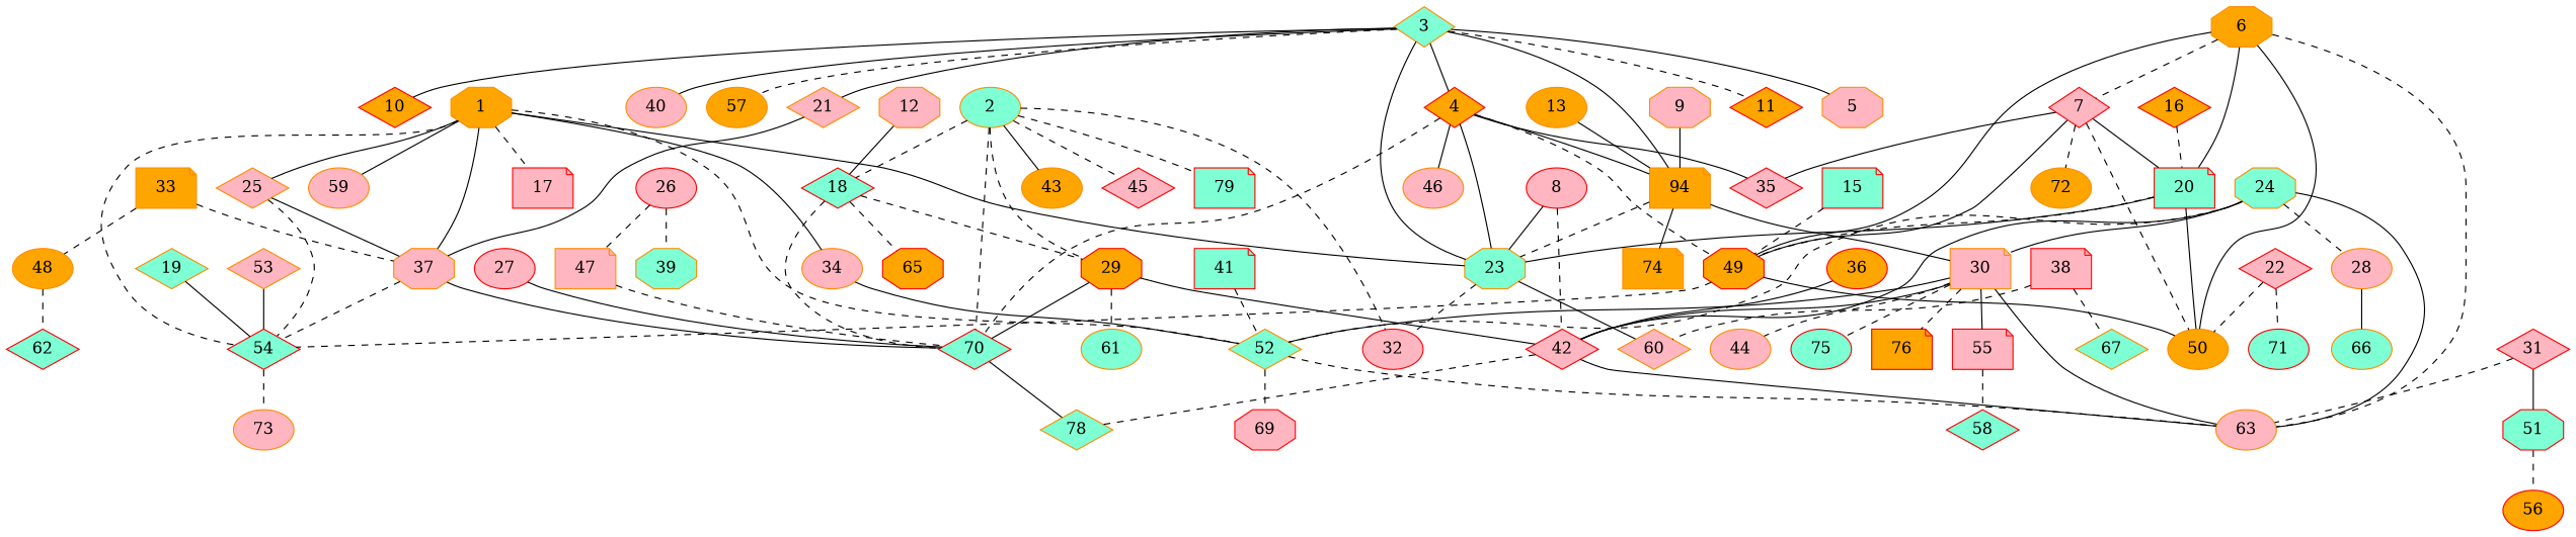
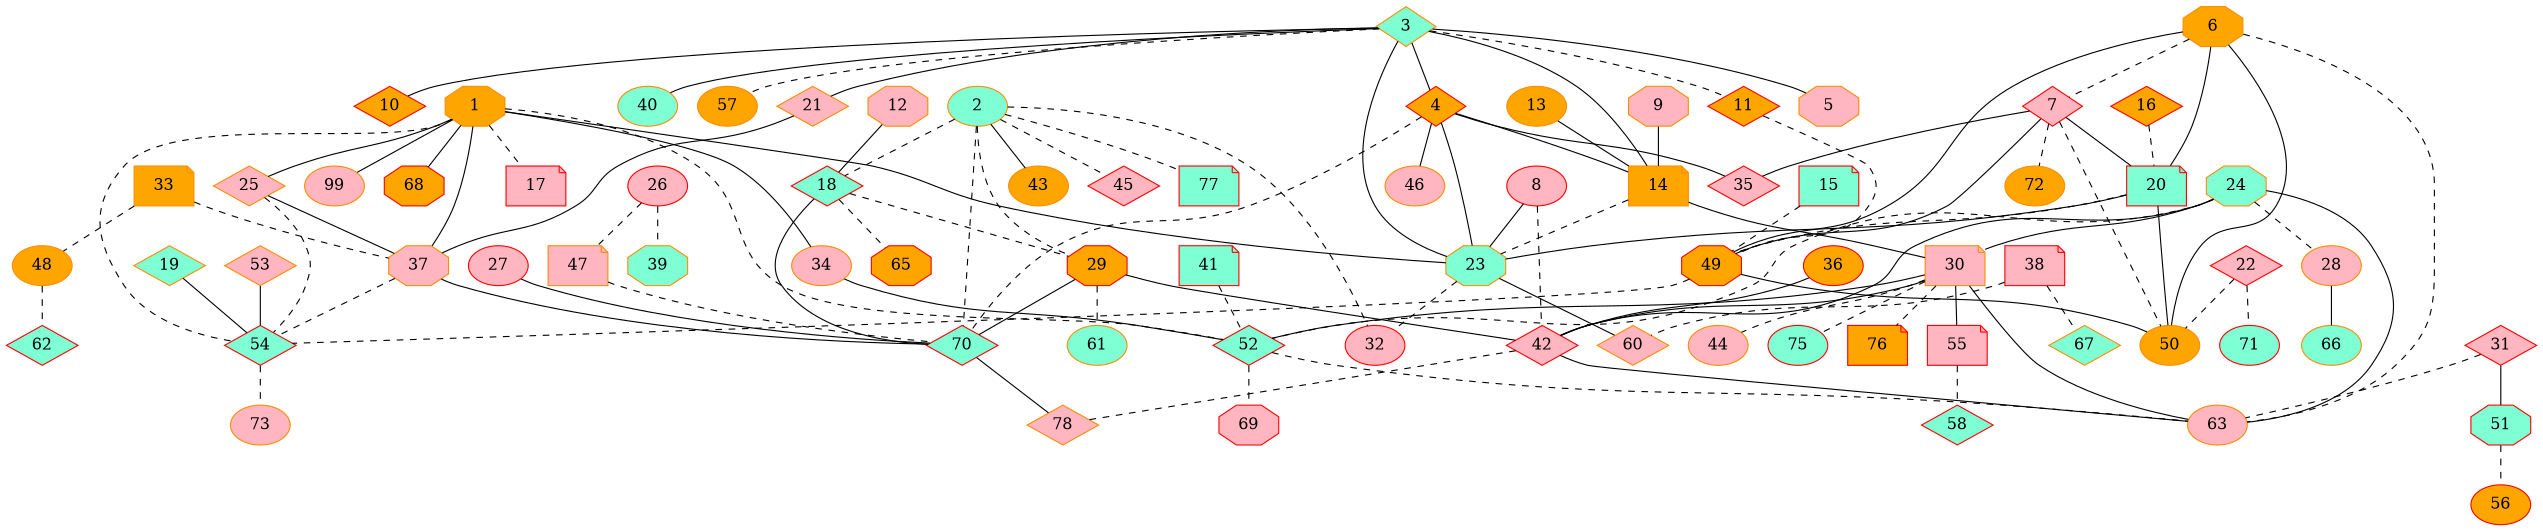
  graph {
    node [color=darkorange fillcolor=lightpink shape=ellipse style=filled]
    edge [style=solid weight=1.0]
    1 [fillcolor=orange shape=octagon]
    17 [color=red shape=note]
    23 [fillcolor=aquamarine shape=octagon]
    25 [shape=diamond]
    34
    37 [shape=octagon]
-   52 [fillcolor=aquamarine shape=diamond]
+   52 [color=red fillcolor=aquamarine shape=diamond]
    54 [color=red fillcolor=aquamarine shape=diamond]
-   59
+   59 [label=99]
+   68 [color=red fillcolor=orange shape=octagon]
    32 [color=red]
    60 [shape=diamond]
    70 [color=red fillcolor=aquamarine shape=diamond]
    63
    69 [color=red shape=octagon]
    73
    2 [fillcolor=aquamarine]
    18 [color=red fillcolor=aquamarine shape=diamond]
    29 [color=red fillcolor=orange shape=octagon]
    43 [fillcolor=orange]
    45 [color=red shape=diamond]
-   77 [color=red fillcolor=aquamarine shape=note label=79]
+   77 [color=red fillcolor=aquamarine shape=note]
    65 [color=red fillcolor=orange shape=octagon]
    42 [color=red shape=diamond]
    61 [fillcolor=aquamarine]
-   78 [fillcolor=aquamarine shape=diamond]
+   78 [shape=diamond]
    3 [fillcolor=aquamarine shape=diamond]
    4 [color=red fillcolor=orange shape=diamond]
    5 [shape=octagon]
    10 [color=red fillcolor=orange shape=diamond]
    11 [color=red fillcolor=orange shape=diamond]
-   14 [fillcolor=orange shape=note label=94]
+   14 [fillcolor=orange shape=note]
    21 [shape=diamond]
-   40
+   40 [fillcolor=aquamarine]
    57 [fillcolor=orange]
    35 [color=red shape=diamond]
    46
    49 [color=red fillcolor=orange shape=octagon]
    30 [shape=note]
-   74 [fillcolor=orange shape=note]
    6 [fillcolor=orange shape=octagon]
    7 [color=red shape=diamond]
    20 [color=red fillcolor=aquamarine shape=note]
    50 [fillcolor=orange]
    72 [fillcolor=orange]
    8 [color=red]
    9 [shape=octagon]
    12 [shape=octagon]
    13 [fillcolor=orange]
    44
    55 [color=red shape=note]
    75 [color=red fillcolor=aquamarine]
    76 [color=red fillcolor=orange shape=note]
    15 [color=red fillcolor=aquamarine shape=note]
    16 [color=red fillcolor=orange shape=diamond]
    19 [fillcolor=aquamarine shape=diamond]
    22 [color=red shape=diamond]
    71 [color=red fillcolor=aquamarine]
    24 [fillcolor=aquamarine shape=octagon]
    28
    66 [fillcolor=aquamarine]
    26 [color=red]
    39 [fillcolor=aquamarine shape=octagon]
    47 [shape=note]
    27 [color=red]
    58 [color=red fillcolor=aquamarine shape=diamond]
    31 [color=red shape=diamond]
    51 [color=red fillcolor=aquamarine shape=octagon]
    56 [color=red fillcolor=orange]
    33 [fillcolor=orange shape=note]
    48 [fillcolor=orange]
    62 [color=red fillcolor=aquamarine shape=diamond]
    36 [color=red fillcolor=orange]
    38 [color=red shape=note]
    67 [fillcolor=aquamarine shape=diamond]
    41 [color=red fillcolor=aquamarine shape=note]
    53 [shape=diamond]
    1 -- 17 [style=dashed]
    1 -- 23
    1 -- 25 [weight=2.0]
    1 -- 34
    1 -- 37 [weight=2.0]
    1 -- 52 [style=dashed]
    1 -- 54 [style=dashed weight=2.0]
    1 -- 59
+   1 -- 68
    23 -- 32 [style=dashed]
    23 -- 60
    25 -- 37
    25 -- 54 [style=dashed]
    34 -- 52
    37 -- 54 [style=dashed]
    37 -- 70
    52 -- 63 [style=dashed]
    52 -- 69 [style=dashed]
    54 -- 73 [style=dashed]
    70 -- 78
    2 -- 32 [style=dashed]
    2 -- 70 [style=dashed weight=2.0]
    2 -- 18 [style=dashed weight=2.0]
    2 -- 29 [style=dashed weight=2.0]
    2 -- 43
    2 -- 45 [style=dashed]
    2 -- 77 [style=dashed]
-   18 -- 70 [style=dashed]
+   18 -- 70
    18 -- 29 [style=dashed]
    18 -- 65 [style=dashed]
    29 -- 70
    29 -- 42
    29 -- 61 [style=dashed]
    42 -- 63
    42 -- 78 [style=dashed]
    3 -- 23 [weight=2.0]
    3 -- 4 [weight=2.0]
    3 -- 5
    3 -- 10
    3 -- 11 [style=dashed]
    3 -- 14 [weight=2.0]
    3 -- 21
    3 -- 40
    3 -- 57 [style=dashed]
    4 -- 23
    4 -- 70 [style=dashed]
    4 -- 14
    4 -- 35
    4 -- 46
-   4 -- 49 [style=dashed]
+   11 -- 49 [style=dashed]
    14 -- 23 [style=dashed]
    14 -- 30
-   14 -- 74
    21 -- 37
    49 -- 54 [style=dashed]
    49 -- 50
    30 -- 52
    30 -- 63
    30 -- 42
    30 -- 44 [style=dashed]
    30 -- 55
    30 -- 75 [style=dashed]
    30 -- 76 [style=dashed]
    6 -- 63 [style=dashed]
    6 -- 49
    6 -- 7 [style=dashed]
    6 -- 20
    6 -- 50
    7 -- 35
    7 -- 49
    7 -- 20
    7 -- 50 [style=dashed]
    7 -- 72 [style=dashed]
    20 -- 23
    20 -- 49 [style=dashed]
    20 -- 50
    8 -- 23
    8 -- 42 [style=dashed]
    9 -- 14
    12 -- 18
    13 -- 14
    55 -- 58 [style=dashed]
    15 -- 49 [style=dashed]
    16 -- 20 [style=dashed]
    19 -- 54
    22 -- 50 [style=dashed]
    22 -- 71 [style=dashed]
    24 -- 52 [style=dashed]
    24 -- 63
    24 -- 42
    24 -- 30
    24 -- 28 [style=dashed]
    28 -- 66
    26 -- 39 [style=dashed]
    26 -- 47 [style=dashed]
    47 -- 70 [style=dashed]
    27 -- 70
    31 -- 63 [style=dashed]
    31 -- 51
    51 -- 56 [style=dashed]
    33 -- 37 [style=dashed]
    33 -- 48 [style=dashed]
    48 -- 62 [style=dashed]
    36 -- 42
    38 -- 60 [style=dashed]
    38 -- 67 [style=dashed]
    41 -- 52 [style=dashed]
    53 -- 54
  }
